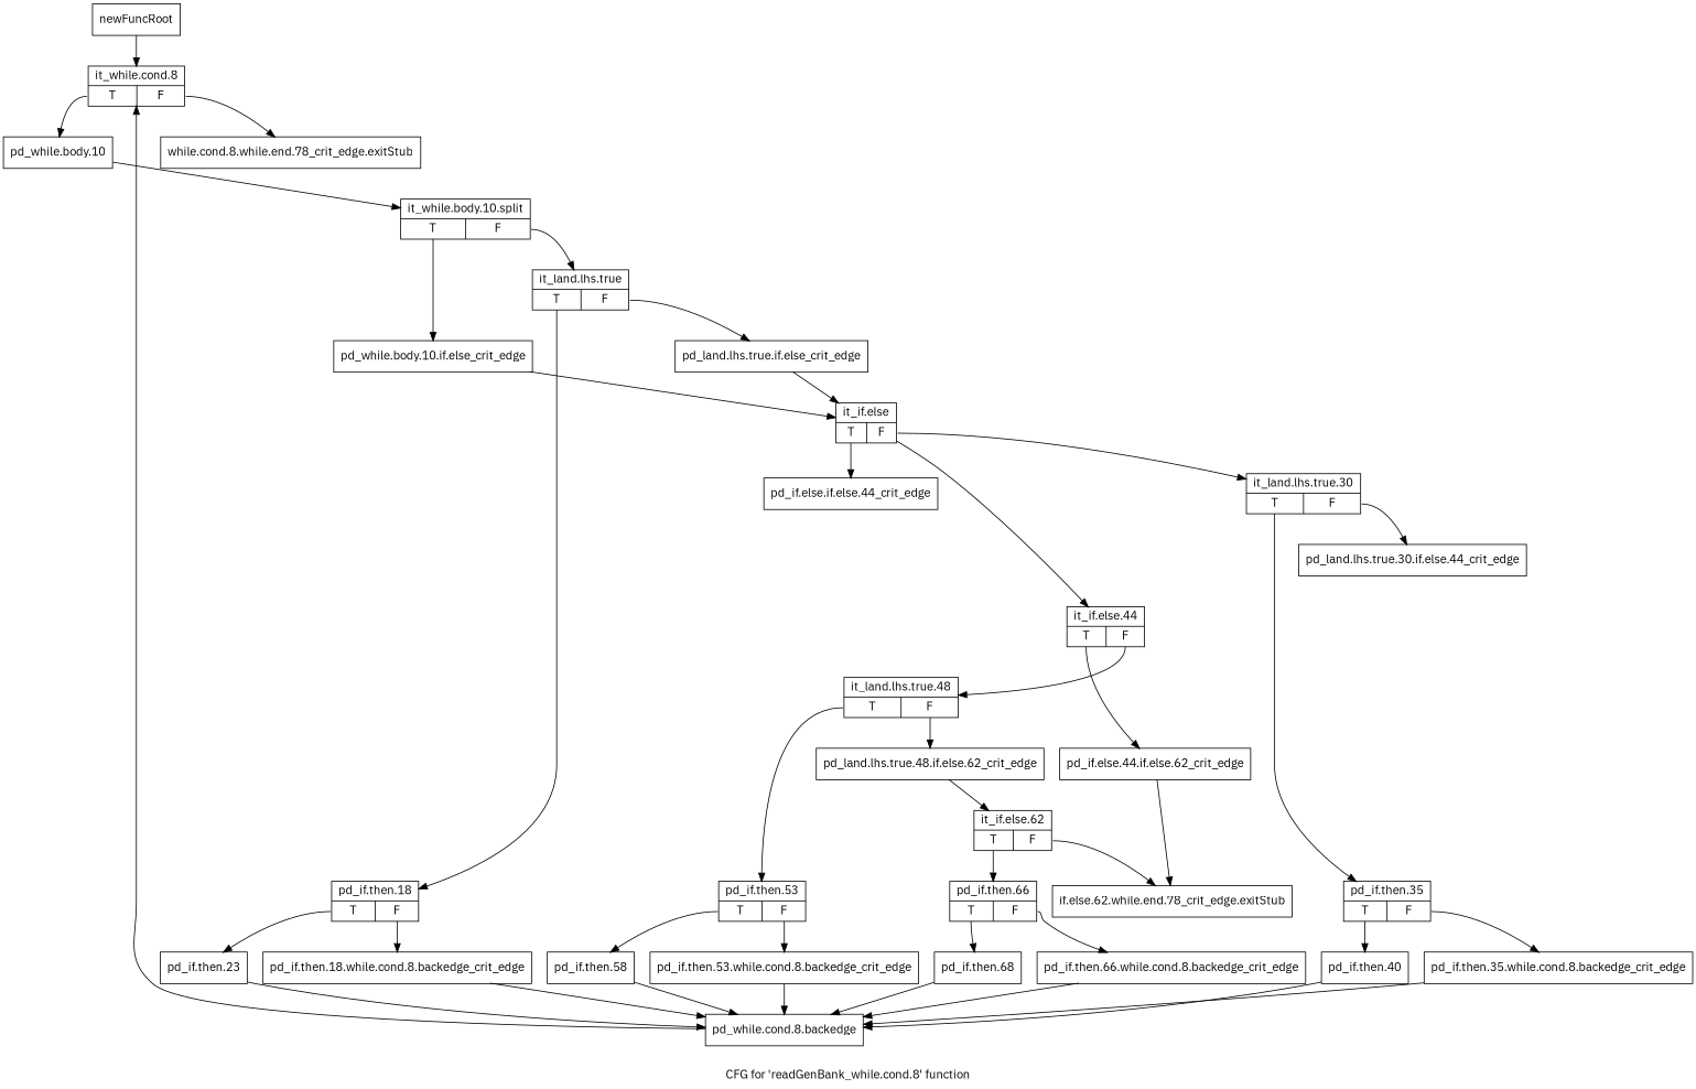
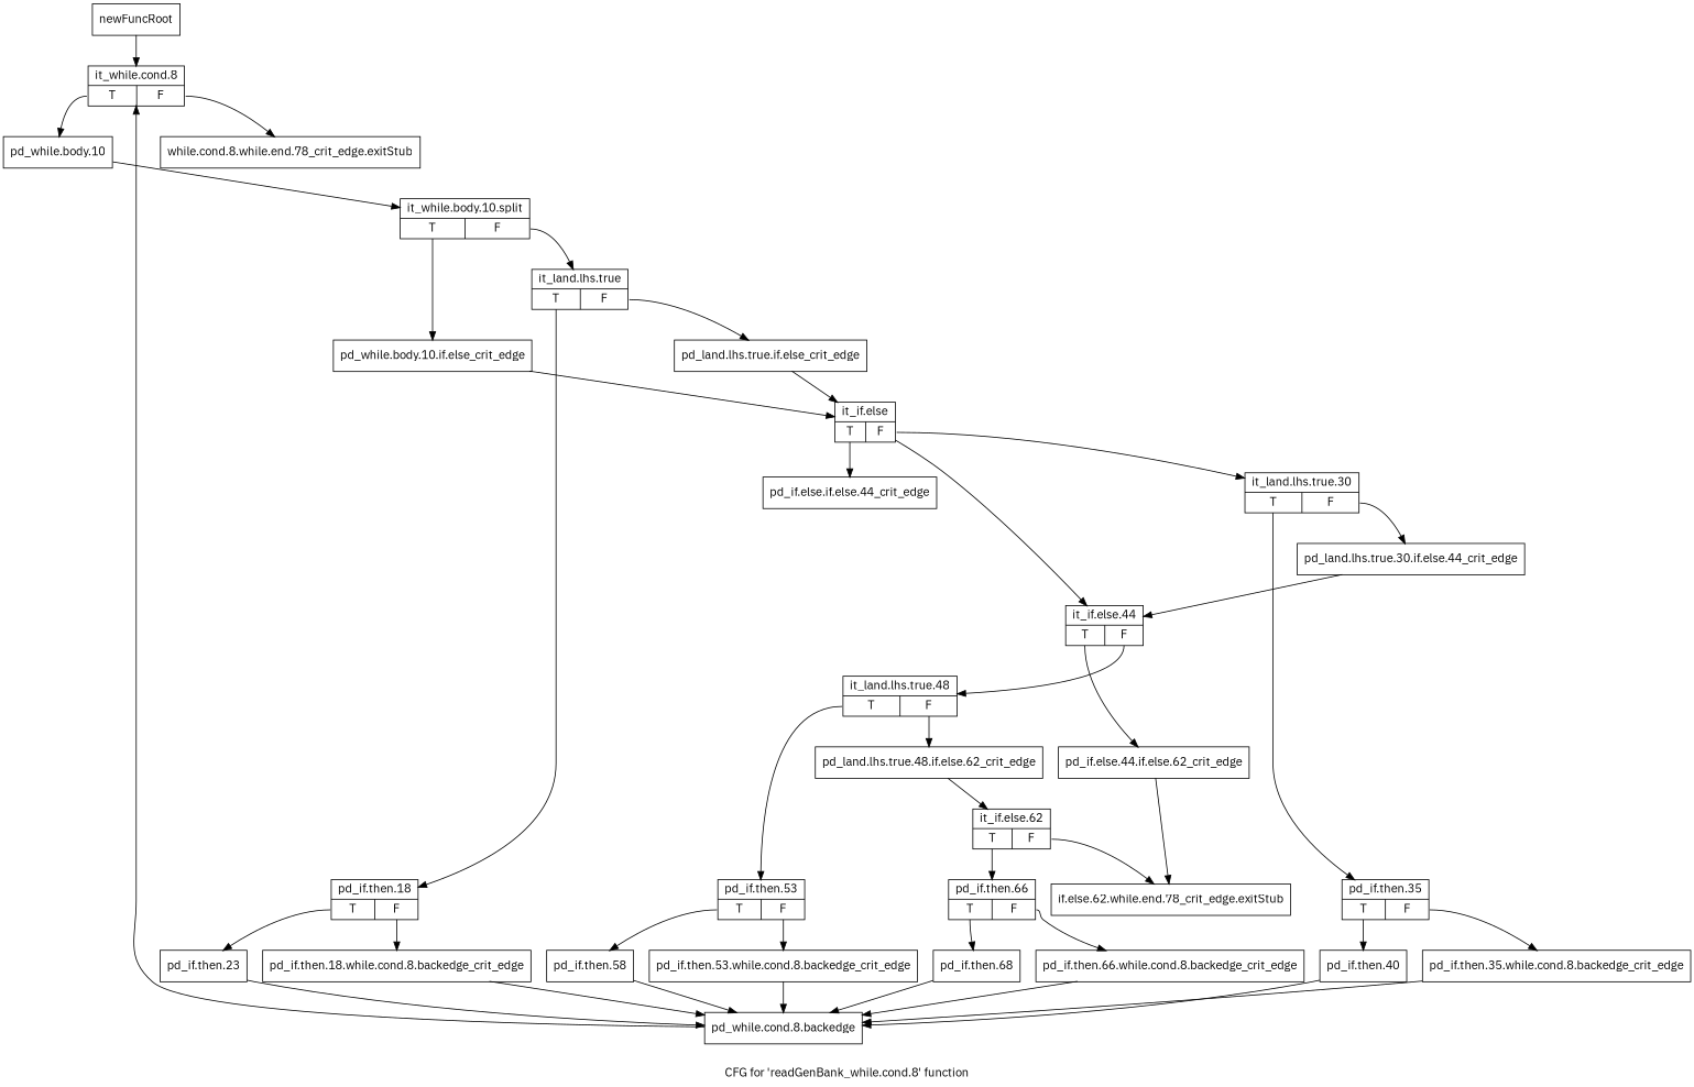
  digraph {
    fontname="IBM Plex Sans"
    label="CFG for 'readGenBank_while.cond.8' function"
    node [fontname="IBM Plex Sans" shape=record]
    edge [fontname="IBM Plex Sans"]
    n1 [label="{newFuncRoot}"]
    n2 [label="{it_while.cond.8|{<s0>T|<s1>F}}"]
    n3 [label="{while.cond.8.while.end.78_crit_edge.exitStub}"]
    n4 [label="{pd_while.body.10}"]
    n5 [label="{it_while.body.10.split|{<s0>T|<s1>F}}"]
    n6 [label="{if.else.62.while.end.78_crit_edge.exitStub}"]
    n7 [label="{pd_while.body.10.if.else_crit_edge}"]
    n8 [label="{it_land.lhs.true|{<s0>T|<s1>F}}"]
    n9 [label="{it_if.else|{<s0>T|<s1>F}}"]
    n10 [label="{pd_if.then.18|{<s0>T|<s1>F}}"]
    n11 [label="{pd_land.lhs.true.if.else_crit_edge}"]
    n12 [label="{pd_if.else.if.else.44_crit_edge}"]
    n13 [label="{it_land.lhs.true.30|{<s0>T|<s1>F}}"]
    n14 [label="{it_if.else.44|{<s0>T|<s1>F}}"]
    n15 [label="{pd_if.then.23}"]
    n16 [label="{pd_if.then.18.while.cond.8.backedge_crit_edge}"]
    n17 [label="{pd_while.cond.8.backedge}"]
    n18 [label="{pd_if.then.35|{<s0>T|<s1>F}}"]
    n19 [label="{pd_land.lhs.true.30.if.else.44_crit_edge}"]
    n20 [label="{pd_if.else.44.if.else.62_crit_edge}"]
    n21 [label="{it_land.lhs.true.48|{<s0>T|<s1>F}}"]
    n22 [label="{pd_if.then.40}"]
    n23 [label="{pd_if.then.35.while.cond.8.backedge_crit_edge}"]
    n24 [label="{pd_if.then.53|{<s0>T|<s1>F}}"]
    n25 [label="{pd_land.lhs.true.48.if.else.62_crit_edge}"]
    n26 [label="{it_if.else.62|{<s0>T|<s1>F}}"]
    n27 [label="{pd_if.then.66|{<s0>T|<s1>F}}"]
    n28 [label="{pd_if.then.58}"]
    n29 [label="{pd_if.then.53.while.cond.8.backedge_crit_edge}"]
    n30 [label="{pd_if.then.68}"]
    n31 [label="{pd_if.then.66.while.cond.8.backedge_crit_edge}"]
    n1 -> n2
    n2 -> n3 [tailport=s1]
    n2 -> n4 [tailport=s0]
    n4 -> n5
    n5 -> n7 [tailport=s0]
    n5 -> n8 [tailport=s1]
    n7 -> n9
    n8 -> n10 [tailport=s0]
    n8 -> n11 [tailport=s1]
    n9 -> n12 [tailport=s0]
    n9 -> n13 [tailport=s1]
    n9 -> n14
    n10 -> n15 [tailport=s0]
    n10 -> n16 [tailport=s1]
    n11 -> n9
    n13 -> n18 [tailport=s0]
    n13 -> n19 [tailport=s1]
    n14 -> n20 [tailport=s0]
    n14 -> n21 [tailport=s1]
    n15 -> n17
    n16 -> n17
    n17 -> n2
    n18 -> n22 [tailport=s0]
    n18 -> n23 [tailport=s1]
+   n19 -> n14
    n20 -> n6
    n21 -> n24 [tailport=s0]
    n21 -> n25 [tailport=s1]
    n22 -> n17
    n23 -> n17
    n24 -> n28 [tailport=s0]
    n24 -> n29 [tailport=s1]
    n25 -> n26
    n26 -> n6 [tailport=s1]
    n26 -> n27 [tailport=s0]
    n27 -> n30 [tailport=s0]
    n27 -> n31 [tailport=s1]
    n28 -> n17
    n29 -> n17
    n30 -> n17
    n31 -> n17
  }
